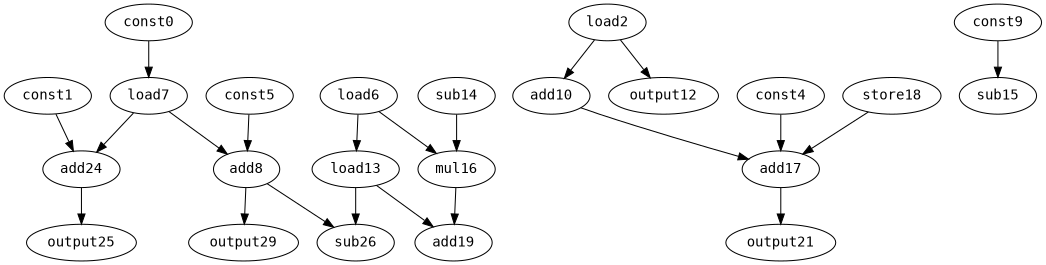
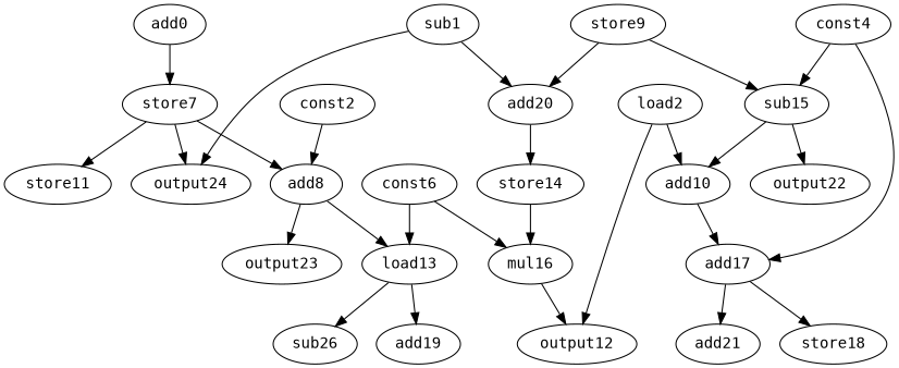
  digraph {
    fontname="DejaVu Sans Mono"
    node [fontname="DejaVu Sans Mono" opcode=const]
    edge [fontname="DejaVu Sans Mono" operand=0]
-   load7 [opcode=load]
-   const0
-   add24 [opcode=add]
+   load7 [opcode=load label=store7]
+   const0 [label=add0]
+   add24 [opcode=add label=output24]
    add8 [opcode=add]
-   const1
-   sub14 [opcode=sub]
-   output25 [opcode=output]
+   store11 [opcode=store]
+   add20 [opcode=add]
+   const1 [label=sub1]
+   sub14 [opcode=sub label=store14]
    n10 [label=load2]
    add10 [opcode=add]
    output12 [opcode=output]
    add17 [opcode=add]
    mul16 [opcode=mul]
    sub15 [opcode=sub]
    const4
+   output22 [opcode=output]
    store18 [opcode=store]
-   output21 [opcode=output]
-   const5
+   output21 [opcode=output label=add21]
+   const5 [label=const2]
    sub26 [opcode=sub]
-   output23 [opcode=output label=output29]
+   output23 [opcode=output]
    load13 [opcode=load]
-   const6 [label=load6]
+   const6
    add19 [opcode=add]
-   const9
+   const9 [label=store9]
    load7 -> add24 [operand=1]
    load7 -> add8 [operand=1]
+   load7 -> store11 [operand=1]
    const0 -> load7
-   add24 -> output25
-   add8 -> sub26
+   add8 -> load13
    add8 -> output23
+   add20 -> sub14 [operand=1]
    const1 -> add24
+   const1 -> add20 [operand=1]
    sub14 -> mul16
    n10 -> add10
    n10 -> output12
    add10 -> add17
-   store18 -> add17
+   add17 -> store18
    add17 -> output21
-   mul16 -> add19
+   mul16 -> output12
+   sub15 -> add10 [operand=1]
+   sub15 -> output22
    const4 -> add17 [operand=1]
+   const4 -> sub15 [operand=1]
    const5 -> add8
    load13 -> sub26 [operand=1]
    load13 -> add19 [operand=1]
    const6 -> mul16 [operand=1]
    const6 -> load13
+   const9 -> add20
    const9 -> sub15
  }
